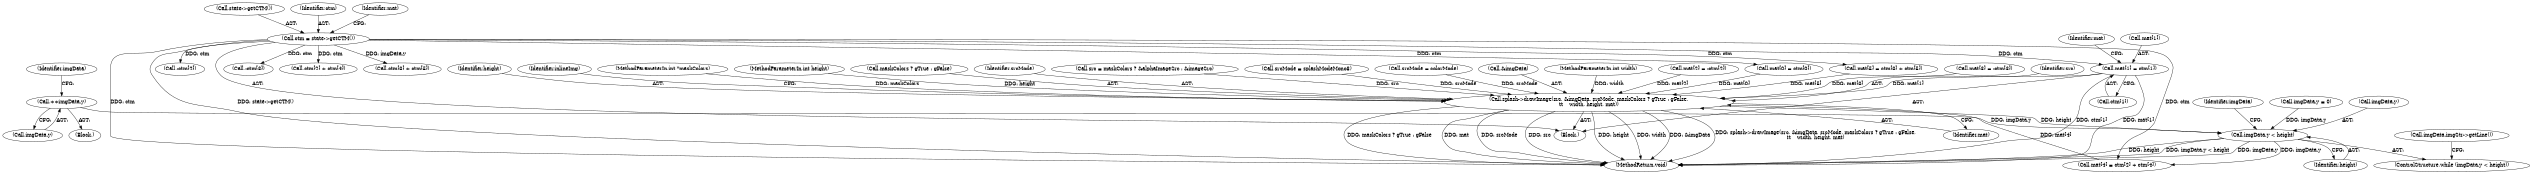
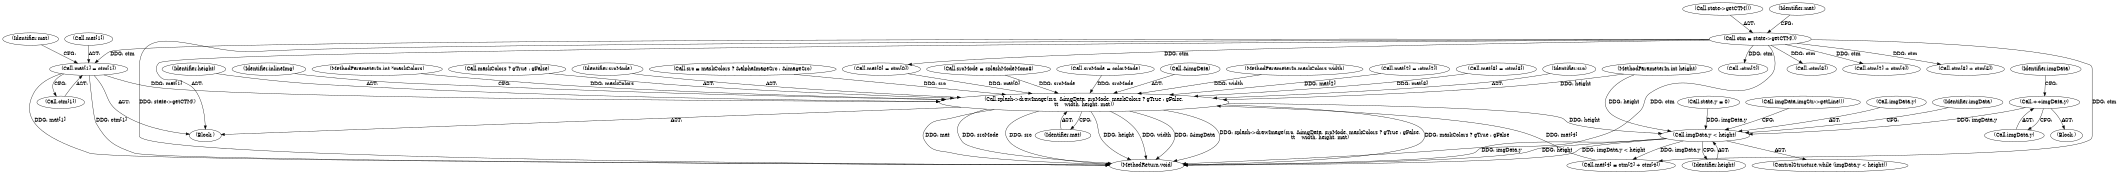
  digraph {
    n1 [label="(Call,mat[1] = ctm[1])"]
    n2 [label="(Call,splash->drawImage(src, &imgData, srcMode, maskColors ? gTrue : gFalse,\n\t\t    width, height, mat))"]
    n3 [label="(Call,ctm[1])"]
    n4 [label="(MethodReturn,void)"]
    n5 [label="(Block,)"]
    n6 [label="(Call,imgData.y < height)"]
    n7 [label="(Identifier,mat)"]
    n8 [label="(Call,ctm = state->getCTM())"]
    n9 [label="(Call,mat[4] = ctm[2] + ctm[4])"]
    n10 [label="(Call,-ctm[2])"]
    n11 [label="(Call,mat[0] = ctm[0])"]
    n12 [label="(Call,-ctm[3])"]
    n13 [label="(Call,ctm[2] + ctm[4])"]
    n14 [label="(Call,ctm[3] + ctm[5])"]
-   n15 [label="(Call,mat[5] = ctm[3] + ctm[5])"]
    n16 [label="(Call,state->getCTM())"]
    n17 [label="(Identifier,height)"]
    n18 [label="(ControlStructure,while (imgData.y < height))"]
    n19 [label="(Call,++imgData.y)"]
    n20 [label="(Block,)"]
    n21 [label="(Call,imgData.y)"]
    n22 [label="(Call,mat[3] = -ctm[3])"]
    n23 [label="(Identifier,src)"]
    n24 [label="(Identifier,imgData)"]
-   n25 [label="(Call,imgData.y = 0)"]
+   n25 [label="(Call,state.y = 0)"]
    n26 [label="(Identifier,mat)"]
-   n27 [label="(Identifier,ctm)"]
    n28 [label="(Identifier,height)"]
    n29 [label="(Identifier,inlineImg)"]
    n30 [label="(MethodParameterIn,int *maskColors)"]
    n31 [label="(MethodParameterIn,int height)"]
    n32 [label="(Identifier,mat)"]
    n33 [label="(Call,imgData.imgStr->getLine())"]
    n34 [label="(Call,maskColors ? gTrue : gFalse)"]
    n35 [label="(Call,imgData.y)"]
    n36 [label="(Identifier,srcMode)"]
    n37 [label="(Call,mat[1])"]
    n38 [label="(Call,src = maskColors ? &alphaImageSrc : &imageSrc)"]
    n39 [label="(Identifier,imgData)"]
    n40 [label="(Call,srcMode = splashModeMono8)"]
    n41 [label="(Call,srcMode = colorMode)"]
    n42 [label="(Call,&imgData)"]
-   n43 [label="(MethodParameterIn,int width)"]
+   n43 [label="(MethodParameterIn,maskColors width)"]
    n44 [label="(Call,mat[2] = -ctm[2])"]
    n1 -> n2 [label="DDG: mat[1]"]
    n1 -> n3 [label="CFG: "]
    n1 -> n4 [label="DDG: mat[1]"]
    n1 -> n4 [label="DDG: ctm[1]"]
    n1 -> n5 [label="AST: "]
    n2 -> n4 [label="DDG: width"]
    n2 -> n4 [label="DDG: &imgData"]
    n2 -> n4 [label="DDG: splash->drawImage(src, &imgData, srcMode, maskColors ? gTrue : gFalse,\n\t\t    width, height, mat)"]
    n2 -> n4 [label="DDG: maskColors ? gTrue : gFalse"]
    n2 -> n4 [label="DDG: mat"]
    n2 -> n4 [label="DDG: srcMode"]
    n2 -> n4 [label="DDG: src"]
    n2 -> n4 [label="DDG: height"]
    n2 -> n5 [label="AST: "]
    n2 -> n6 [label="DDG: height"]
    n2 -> n7 [label="CFG: "]
    n3 -> n1 [label="AST: "]
    n6 -> n4 [label="DDG: imgData.y"]
    n6 -> n4 [label="DDG: height"]
    n6 -> n4 [label="DDG: imgData.y < height"]
    n6 -> n9 [label="DDG: imgData.y"]
    n6 -> n17 [label="CFG: "]
    n6 -> n18 [label="AST: "]
    n7 -> n2 [label="AST: "]
    n8 -> n1 [label="DDG: ctm"]
    n8 -> n4 [label="DDG: state->getCTM()"]
    n8 -> n4 [label="DDG: ctm"]
    n8 -> n5 [label="AST: "]
    n8 -> n9 [label="DDG: ctm"]
    n8 -> n10 [label="DDG: ctm"]
    n8 -> n11 [label="DDG: ctm"]
    n8 -> n12 [label="DDG: ctm"]
    n8 -> n13 [label="DDG: ctm"]
-   n8 -> n14 [label="DDG: imgData.y"]
-   n8 -> n15 [label="DDG: ctm"]
+   n8 -> n14 [label="DDG: ctm"]
    n9 -> n2 [label="DDG: mat[4]"]
    n11 -> n2 [label="DDG: mat[0]"]
-   n15 -> n2 [label="DDG: mat[5]"]
    n16 -> n8 [label="AST: "]
    n17 -> n6 [label="AST: "]
    n19 -> n6 [label="DDG: imgData.y"]
    n19 -> n20 [label="AST: "]
    n19 -> n21 [label="CFG: "]
    n21 -> n19 [label="AST: "]
    n22 -> n2 [label="DDG: mat[3]"]
    n23 -> n2 [label="AST: "]
    n24 -> n6 [label="CFG: "]
    n25 -> n6 [label="DDG: imgData.y"]
    n26 -> n1 [label="CFG: "]
-   n27 -> n8 [label="AST: "]
    n28 -> n2 [label="AST: "]
    n29 -> n2 [label="CFG: "]
    n30 -> n2 [label="DDG: maskColors"]
    n31 -> n2 [label="DDG: height"]
+   n31 -> n6 [label="DDG: height"]
    n32 -> n8 [label="CFG: "]
-   n33 -> n18 [label="CFG: "]
+   n33 -> n6 [label="CFG: "]
    n34 -> n2 [label="AST: "]
    n35 -> n6 [label="AST: "]
    n36 -> n2 [label="AST: "]
    n37 -> n1 [label="AST: "]
    n38 -> n2 [label="DDG: src"]
    n39 -> n19 [label="CFG: "]
    n40 -> n2 [label="DDG: srcMode"]
    n41 -> n2 [label="DDG: srcMode"]
    n42 -> n2 [label="AST: "]
    n43 -> n2 [label="DDG: width"]
    n44 -> n2 [label="DDG: mat[2]"]
  }
